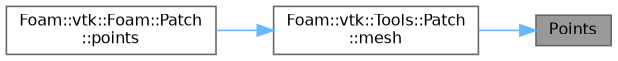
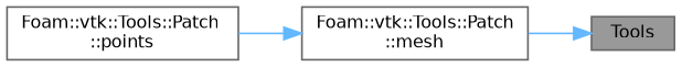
  digraph {
    rankdir=RL
    node [color=grey40 fillcolor=white fontname=Helvetica fontsize=10 shape=box style=filled]
    edge [color=steelblue1 dir=back fontname=Helvetica fontsize=10 labelfontname=Helvetica labelfontsize=10 style=solid]
-   n1 [color=gray40 fillcolor=grey60 fontcolor=black height=0.2 label=Points width=0.4]
+   n1 [color=gray40 fillcolor=grey60 fontcolor=black height=0.2 label=Tools width=0.4]
    n2 [height=0.2 label="Foam::vtk::Tools::Patch\l::mesh" width=0.4]
-   n3 [height=0.2 label="Foam::vtk::Foam::Patch\l::points" width=0.4]
+   n3 [height=0.2 label="Foam::vtk::Tools::Patch\l::points" width=0.4]
    n1 -> n2
    n2 -> n3
  }
